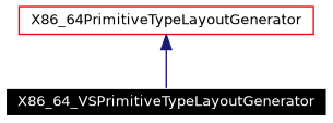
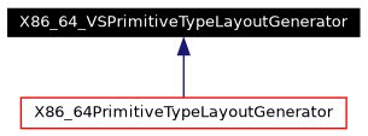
  digraph {
    node [fontname=Helvetica fontsize=10 shape=record]
    n1 [color=white fillcolor=black fontcolor=white height=0.2 label=X86_64_VSPrimitiveTypeLayoutGenerator style=filled width=0.4]
    n2 [color=red height=0.2 label=X86_64PrimitiveTypeLayoutGenerator width=0.4]
-   n2 -> n1 [color=midnightblue dir=back fontname=Helvetica fontsize=10 labelfontname=Helvetica labelfontsize=10 style=solid]
+   n1 -> n2 [color=midnightblue dir=back fontname=Helvetica fontsize=10 labelfontname=Helvetica labelfontsize=10 style=solid]
  }
